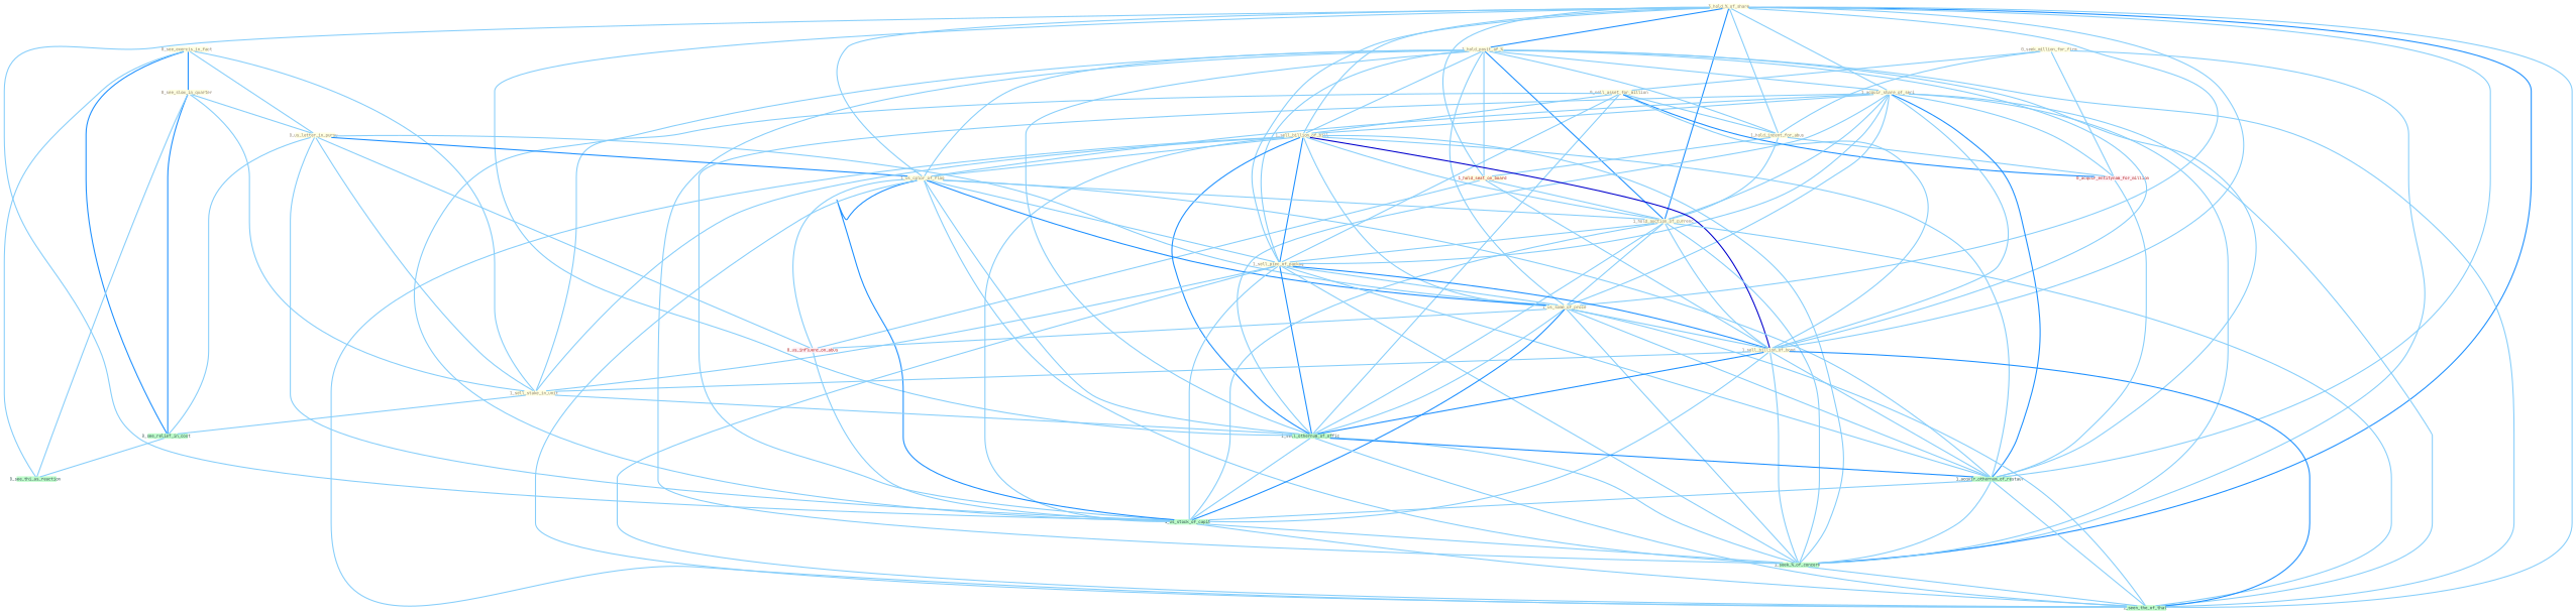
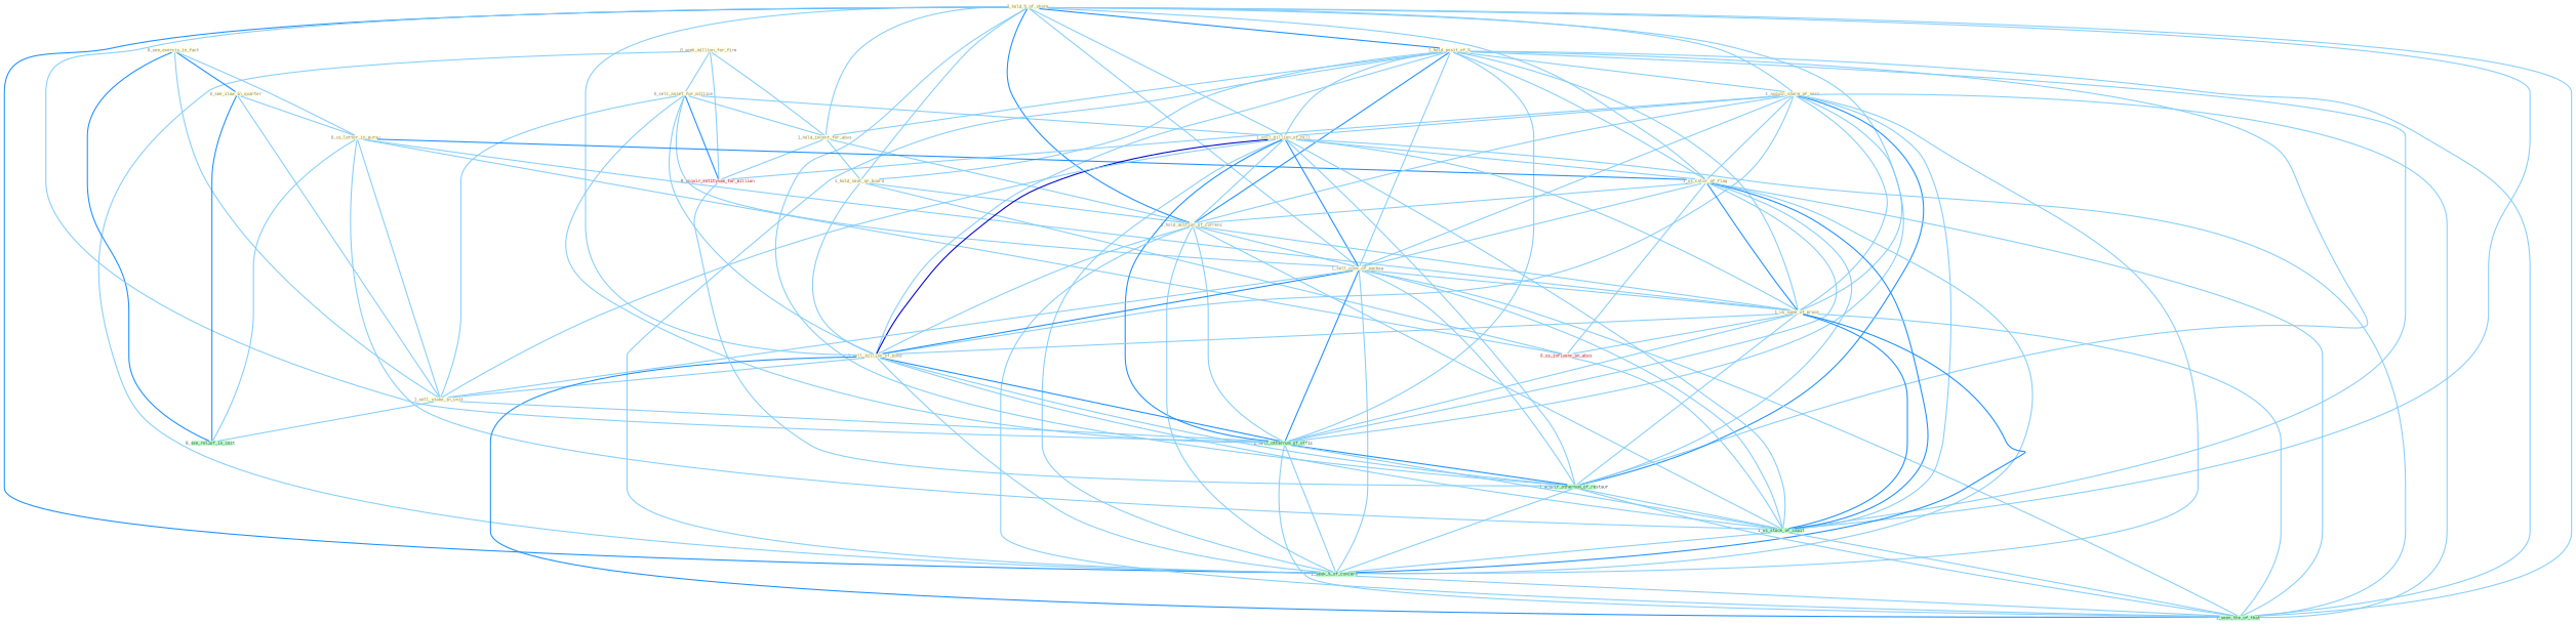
  graph {
    fontname="JetBrains Mono"
    node [color="#ffffe0" fixedsize=true fontcolor="#8b7d6b" fontname="JetBrains Mono" fontsize=4 shape=polygon style=filled]
    edge [color="#87cefa" fontname="JetBrains Mono" w=1]
    "0_seek_million_for_firm " [height=.06 width=.5]
    "0_see_exercis_in_fact " [height=.06 width=.5]
    "0_sell_asset_for_million " [height=.06 width=.5]
    n4 [height=.06 label="3_hold_%_of_share" width=.5]
    "0_see_slow_in_quarter " [height=.06 width=.5]
    "1_hold_posit_of_% " [height=.06 width=.5]
    "1_hold_incent_for_abus " [height=.06 width=.5]
-   "1_hold_seat_on_board " [fontcolor="#b22222" height=.06 width=.5]
+   "1_hold_seat_on_board " [height=.06 width=.5]
    "0_us_letter_in_pursu " [height=.06 width=.5]
    "1_acquir_share_of_seri " [height=.06 width=.5]
    "1_sell_billion_of_bill " [height=.06 width=.5]
    "1_us_color_of_flag " [height=.06 width=.5]
    "1_hold_auction_of_currenc " [height=.06 width=.5]
    "1_sell_piec_of_packag " [height=.06 width=.5]
    "1_us_some_of_proce " [height=.06 width=.5]
    "1_sell_billion_of_bond " [height=.06 width=.5]
    "1_sell_stake_in_unit " [height=.06 width=.5]
    "0_acquir_entitynam_for_million " [color="#fff0f5" fontcolor="#b22222" height=.06 width=.5]
    n19 [color="#fff0f5" fontcolor="#b22222" height=.06 label="0_us_influenc_on_abus" width=.5]
    "1_seek_%_of_concern " [color="#BDFCC9" fontcolor="#2f4f4f" height=.06 width=.5]
    "0_see_relief_in_cost " [color="#BDFCC9" fontcolor="#2f4f4f" height=.06 width=.5]
-   "0_see_thi_as_reaction " [color="#BDFCC9" fontcolor="#2f4f4f" height=.06 width=.5]
    "1_sell_othernum_of_offic " [color="#BDFCC9" fontcolor="#2f4f4f" height=.06 width=.5]
    "1_acquir_othernum_of_restaur " [color="#BDFCC9" fontcolor="#2f4f4f" height=.06 width=.5]
    "1_us_stock_of_capit " [color="#BDFCC9" fontcolor="#2f4f4f" height=.06 width=.5]
    "1_seen_the_of_that " [color="#BDFCC9" fontcolor="#2f4f4f" height=.06 width=.5]
    subgraph sub_1 {
      "0_seek_million_for_firm "
      "0_see_exercis_in_fact "
      "0_sell_asset_for_million "
      n4
      "0_see_slow_in_quarter "
      "1_hold_posit_of_% "
      "1_hold_incent_for_abus "
      "1_hold_seat_on_board "
      "0_us_letter_in_pursu "
      "1_acquir_share_of_seri "
      "1_sell_billion_of_bill "
      "1_us_color_of_flag "
      "1_hold_auction_of_currenc "
      "1_sell_piec_of_packag "
      "1_us_some_of_proce "
      "1_sell_billion_of_bond "
      "1_sell_stake_in_unit "
    }
    subgraph sub_2 {
      "0_acquir_entitynam_for_million "
      n19
    }
    "0_seek_million_for_firm " -- "0_sell_asset_for_million "
    "0_seek_million_for_firm " -- "1_hold_incent_for_abus "
    "0_seek_million_for_firm " -- "0_acquir_entitynam_for_million "
    "0_seek_million_for_firm " -- "1_seek_%_of_concern "
    "0_see_exercis_in_fact " -- "0_see_slow_in_quarter " [color="#1e90ff" w=2]
    "0_see_exercis_in_fact " -- "0_us_letter_in_pursu "
    "0_see_exercis_in_fact " -- "1_sell_stake_in_unit "
    "0_see_exercis_in_fact " -- "0_see_relief_in_cost " [color="#1e90ff" w=2]
-   "0_see_exercis_in_fact " -- "0_see_thi_as_reaction "
    "0_sell_asset_for_million " -- "1_hold_incent_for_abus "
    "0_sell_asset_for_million " -- "1_sell_billion_of_bill "
    "0_sell_asset_for_million " -- "1_sell_piec_of_packag "
    "0_sell_asset_for_million " -- "1_sell_billion_of_bond "
    "0_sell_asset_for_million " -- "1_sell_stake_in_unit "
    "0_sell_asset_for_million " -- "0_acquir_entitynam_for_million " [color="#1e90ff" w=2]
    "0_sell_asset_for_million " -- "1_sell_othernum_of_offic "
    n4 -- "1_hold_posit_of_% " [color="#1e90ff" w=2]
    n4 -- "1_hold_incent_for_abus "
    n4 -- "1_hold_seat_on_board "
    n4 -- "1_acquir_share_of_seri "
    n4 -- "1_sell_billion_of_bill "
    n4 -- "1_us_color_of_flag "
    n4 -- "1_hold_auction_of_currenc " [color="#1e90ff" w=2]
    n4 -- "1_sell_piec_of_packag "
    n4 -- "1_us_some_of_proce "
    n4 -- "1_sell_billion_of_bond "
    n4 -- "1_seek_%_of_concern " [color="#1e90ff" w=2]
    n4 -- "1_sell_othernum_of_offic "
    n4 -- "1_acquir_othernum_of_restaur "
    n4 -- "1_us_stock_of_capit "
    n4 -- "1_seen_the_of_that "
    "0_see_slow_in_quarter " -- "0_us_letter_in_pursu "
    "0_see_slow_in_quarter " -- "1_sell_stake_in_unit "
    "0_see_slow_in_quarter " -- "0_see_relief_in_cost " [color="#1e90ff" w=2]
-   "0_see_slow_in_quarter " -- "0_see_thi_as_reaction "
    "1_hold_posit_of_% " -- "1_hold_incent_for_abus "
    "1_hold_posit_of_% " -- "1_hold_seat_on_board "
    "1_hold_posit_of_% " -- "1_acquir_share_of_seri "
    "1_hold_posit_of_% " -- "1_sell_billion_of_bill "
    "1_hold_posit_of_% " -- "1_us_color_of_flag "
    "1_hold_posit_of_% " -- "1_hold_auction_of_currenc " [color="#1e90ff" w=2]
    "1_hold_posit_of_% " -- "1_sell_piec_of_packag "
    "1_hold_posit_of_% " -- "1_us_some_of_proce "
    "1_hold_posit_of_% " -- "1_sell_billion_of_bond "
    "1_hold_posit_of_% " -- "1_seek_%_of_concern "
    "1_hold_posit_of_% " -- "1_sell_othernum_of_offic "
    "1_hold_posit_of_% " -- "1_acquir_othernum_of_restaur "
    "1_hold_posit_of_% " -- "1_us_stock_of_capit "
    "1_hold_posit_of_% " -- "1_seen_the_of_that "
    "1_hold_incent_for_abus " -- "1_hold_seat_on_board "
    "1_hold_incent_for_abus " -- "1_hold_auction_of_currenc "
    "1_hold_incent_for_abus " -- "0_acquir_entitynam_for_million "
    "1_hold_seat_on_board " -- "1_hold_auction_of_currenc "
    "1_hold_seat_on_board " -- "1_sell_billion_of_bond "
    "1_hold_seat_on_board " -- n19
    "0_us_letter_in_pursu " -- "1_us_color_of_flag " [color="#1e90ff"]
    "0_us_letter_in_pursu " -- "1_us_some_of_proce "
    "0_us_letter_in_pursu " -- "1_sell_stake_in_unit "
    "0_us_letter_in_pursu " -- n19
    "0_us_letter_in_pursu " -- "0_see_relief_in_cost "
    "0_us_letter_in_pursu " -- "1_us_stock_of_capit "
    "1_acquir_share_of_seri " -- "1_sell_billion_of_bill "
    "1_acquir_share_of_seri " -- "1_us_color_of_flag "
    "1_acquir_share_of_seri " -- "1_hold_auction_of_currenc "
    "1_acquir_share_of_seri " -- "1_sell_piec_of_packag "
    "1_acquir_share_of_seri " -- "1_us_some_of_proce "
    "1_acquir_share_of_seri " -- "1_sell_billion_of_bond "
    "1_acquir_share_of_seri " -- "0_acquir_entitynam_for_million "
    "1_acquir_share_of_seri " -- "1_seek_%_of_concern "
    "1_acquir_share_of_seri " -- "1_sell_othernum_of_offic "
    "1_acquir_share_of_seri " -- "1_acquir_othernum_of_restaur " [color="#1e90ff" w=2]
    "1_acquir_share_of_seri " -- "1_us_stock_of_capit "
    "1_acquir_share_of_seri " -- "1_seen_the_of_that "
    "1_sell_billion_of_bill " -- "1_us_color_of_flag "
    "1_sell_billion_of_bill " -- "1_hold_auction_of_currenc "
    "1_sell_billion_of_bill " -- "1_sell_piec_of_packag " [color="#1e90ff" w=2]
    "1_sell_billion_of_bill " -- "1_us_some_of_proce "
    "1_sell_billion_of_bill " -- "1_sell_billion_of_bond " [color="#0000cd" w=3]
    "1_sell_billion_of_bill " -- "1_sell_stake_in_unit "
    "1_sell_billion_of_bill " -- "1_seek_%_of_concern "
    "1_sell_billion_of_bill " -- "1_sell_othernum_of_offic " [color="#1e90ff" w=2]
    "1_sell_billion_of_bill " -- "1_acquir_othernum_of_restaur "
    "1_sell_billion_of_bill " -- "1_us_stock_of_capit "
    "1_sell_billion_of_bill " -- "1_seen_the_of_that "
    "1_us_color_of_flag " -- "1_hold_auction_of_currenc "
    "1_us_color_of_flag " -- "1_sell_piec_of_packag "
    "1_us_color_of_flag " -- "1_us_some_of_proce " [color="#1e90ff" w=2]
    "1_us_color_of_flag " -- n19
    "1_us_color_of_flag " -- "1_seek_%_of_concern "
    "1_us_color_of_flag " -- "1_sell_othernum_of_offic "
    "1_us_color_of_flag " -- "1_acquir_othernum_of_restaur "
    "1_us_color_of_flag " -- "1_us_stock_of_capit " [color="#1e90ff" w=2]
    "1_us_color_of_flag " -- "1_seen_the_of_that "
    "1_hold_auction_of_currenc " -- "1_sell_piec_of_packag "
    "1_hold_auction_of_currenc " -- "1_us_some_of_proce "
    "1_hold_auction_of_currenc " -- "1_sell_billion_of_bond "
    "1_hold_auction_of_currenc " -- "1_seek_%_of_concern "
    "1_hold_auction_of_currenc " -- "1_sell_othernum_of_offic "
    "1_hold_auction_of_currenc " -- "1_us_stock_of_capit "
    "1_hold_auction_of_currenc " -- "1_seen_the_of_that "
    "1_sell_piec_of_packag " -- "1_us_some_of_proce "
    "1_sell_piec_of_packag " -- "1_sell_billion_of_bond " [color="#1e90ff" w=2]
    "1_sell_piec_of_packag " -- "1_sell_stake_in_unit "
    "1_sell_piec_of_packag " -- "1_seek_%_of_concern "
    "1_sell_piec_of_packag " -- "1_sell_othernum_of_offic " [color="#1e90ff" w=2]
    "1_sell_piec_of_packag " -- "1_acquir_othernum_of_restaur "
    "1_sell_piec_of_packag " -- "1_us_stock_of_capit "
    "1_sell_piec_of_packag " -- "1_seen_the_of_that "
    "1_us_some_of_proce " -- "1_sell_billion_of_bond "
    "1_us_some_of_proce " -- n19
-   "1_us_some_of_proce " -- "1_seek_%_of_concern "
+   "1_us_some_of_proce " -- "1_seek_%_of_concern " [color="#1e90ff"]
    "1_us_some_of_proce " -- "1_sell_othernum_of_offic "
    "1_us_some_of_proce " -- "1_acquir_othernum_of_restaur "
    "1_us_some_of_proce " -- "1_us_stock_of_capit " [color="#1e90ff" w=2]
    "1_us_some_of_proce " -- "1_seen_the_of_that "
    "1_sell_billion_of_bond " -- "1_sell_stake_in_unit "
    "1_sell_billion_of_bond " -- "1_seek_%_of_concern "
    "1_sell_billion_of_bond " -- "1_sell_othernum_of_offic " [color="#1e90ff" w=2]
    "1_sell_billion_of_bond " -- "1_acquir_othernum_of_restaur "
    "1_sell_billion_of_bond " -- "1_us_stock_of_capit "
    "1_sell_billion_of_bond " -- "1_seen_the_of_that " [color="#1e90ff"]
    "1_sell_stake_in_unit " -- "0_see_relief_in_cost "
    "1_sell_stake_in_unit " -- "1_sell_othernum_of_offic "
    "0_acquir_entitynam_for_million " -- "1_acquir_othernum_of_restaur "
    n19 -- "1_us_stock_of_capit "
    "1_seek_%_of_concern " -- "1_seen_the_of_that "
-   "0_see_relief_in_cost " -- "0_see_thi_as_reaction "
    "1_sell_othernum_of_offic " -- "1_seek_%_of_concern "
    "1_sell_othernum_of_offic " -- "1_acquir_othernum_of_restaur " [color="#1e90ff" w=2]
    "1_sell_othernum_of_offic " -- "1_us_stock_of_capit "
    "1_sell_othernum_of_offic " -- "1_seen_the_of_that "
    "1_acquir_othernum_of_restaur " -- "1_seek_%_of_concern "
    "1_acquir_othernum_of_restaur " -- "1_us_stock_of_capit "
    "1_acquir_othernum_of_restaur " -- "1_seen_the_of_that "
    "1_us_stock_of_capit " -- "1_seek_%_of_concern "
    "1_us_stock_of_capit " -- "1_seen_the_of_that "
  }
